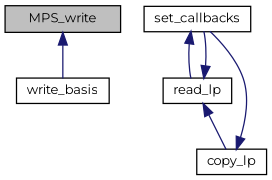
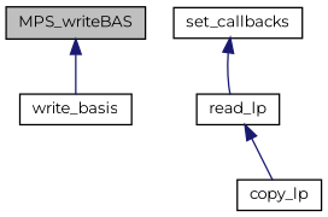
  digraph {
    fontname=Montserrat
    rankdir=TB
    node [color=black fillcolor=white fontname=Montserrat fontsize=10 shape=record style=filled]
    edge [color=midnightblue dir=back fontname=Montserrat fontsize=10 labelfontname=Helvetica labelfontsize=10 style=solid]
-   n1 [fillcolor=grey75 fontcolor=black height=0.2 label=MPS_write width=0.4]
+   n1 [fillcolor=grey75 fontcolor=black height=0.2 label=MPS_writeBAS width=0.4]
    n2 [height=0.2 label=write_basis width=0.4]
    n3 [height=0.2 label=set_callbacks width=0.4]
    n4 [height=0.2 label=read_lp width=0.4]
    n5 [height=0.2 label=copy_lp width=0.4]
    n1 -> n2
    n3 -> n4
-   n4 -> n3
    n4 -> n5
-   n5 -> n3
  }
